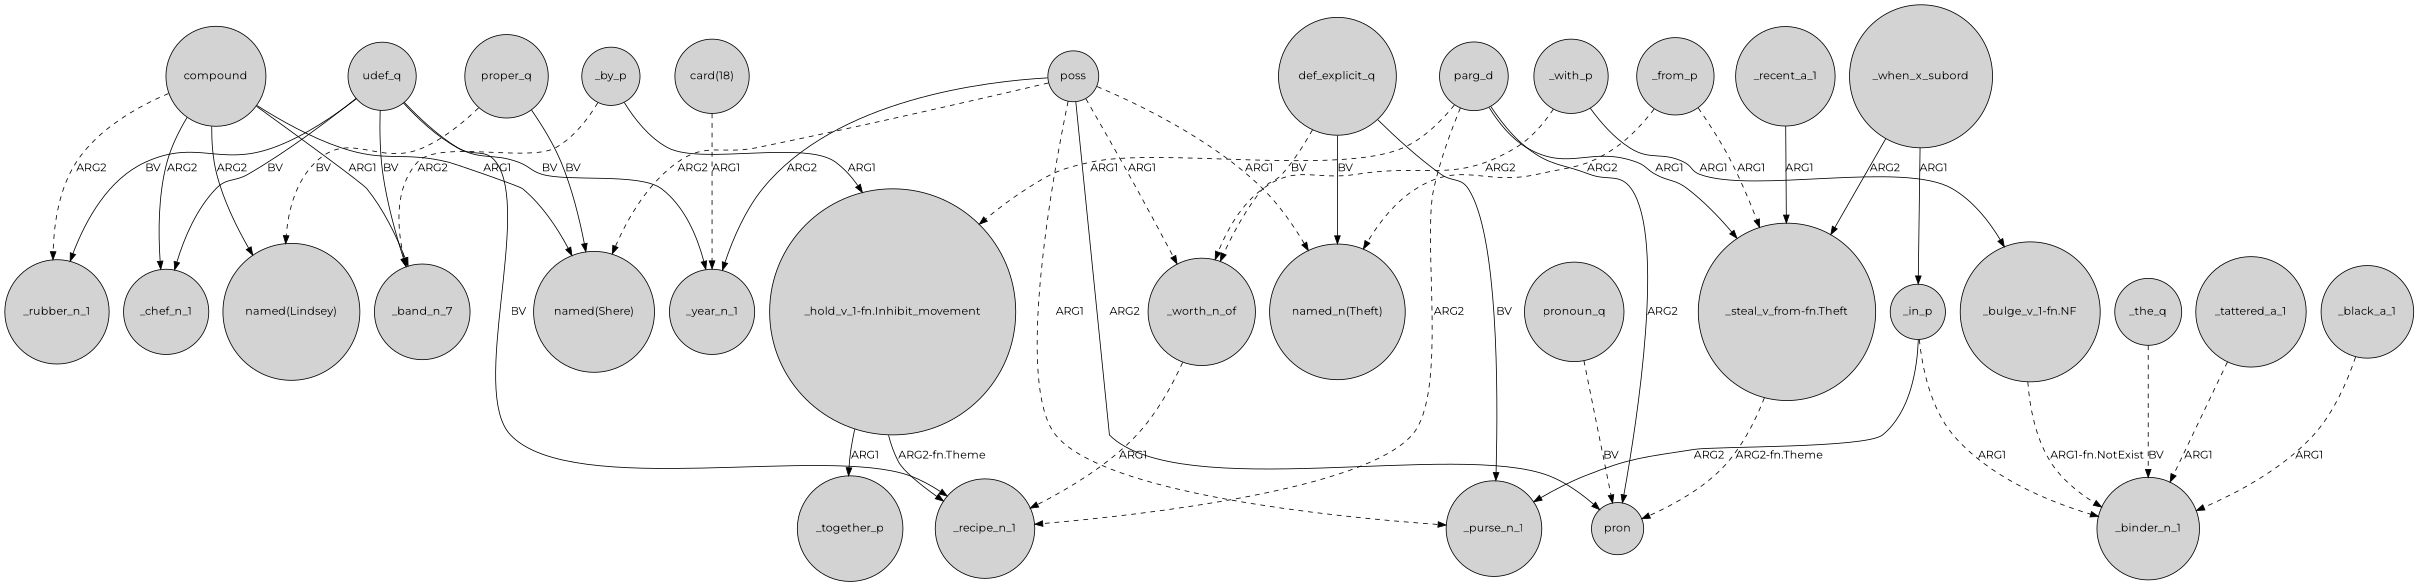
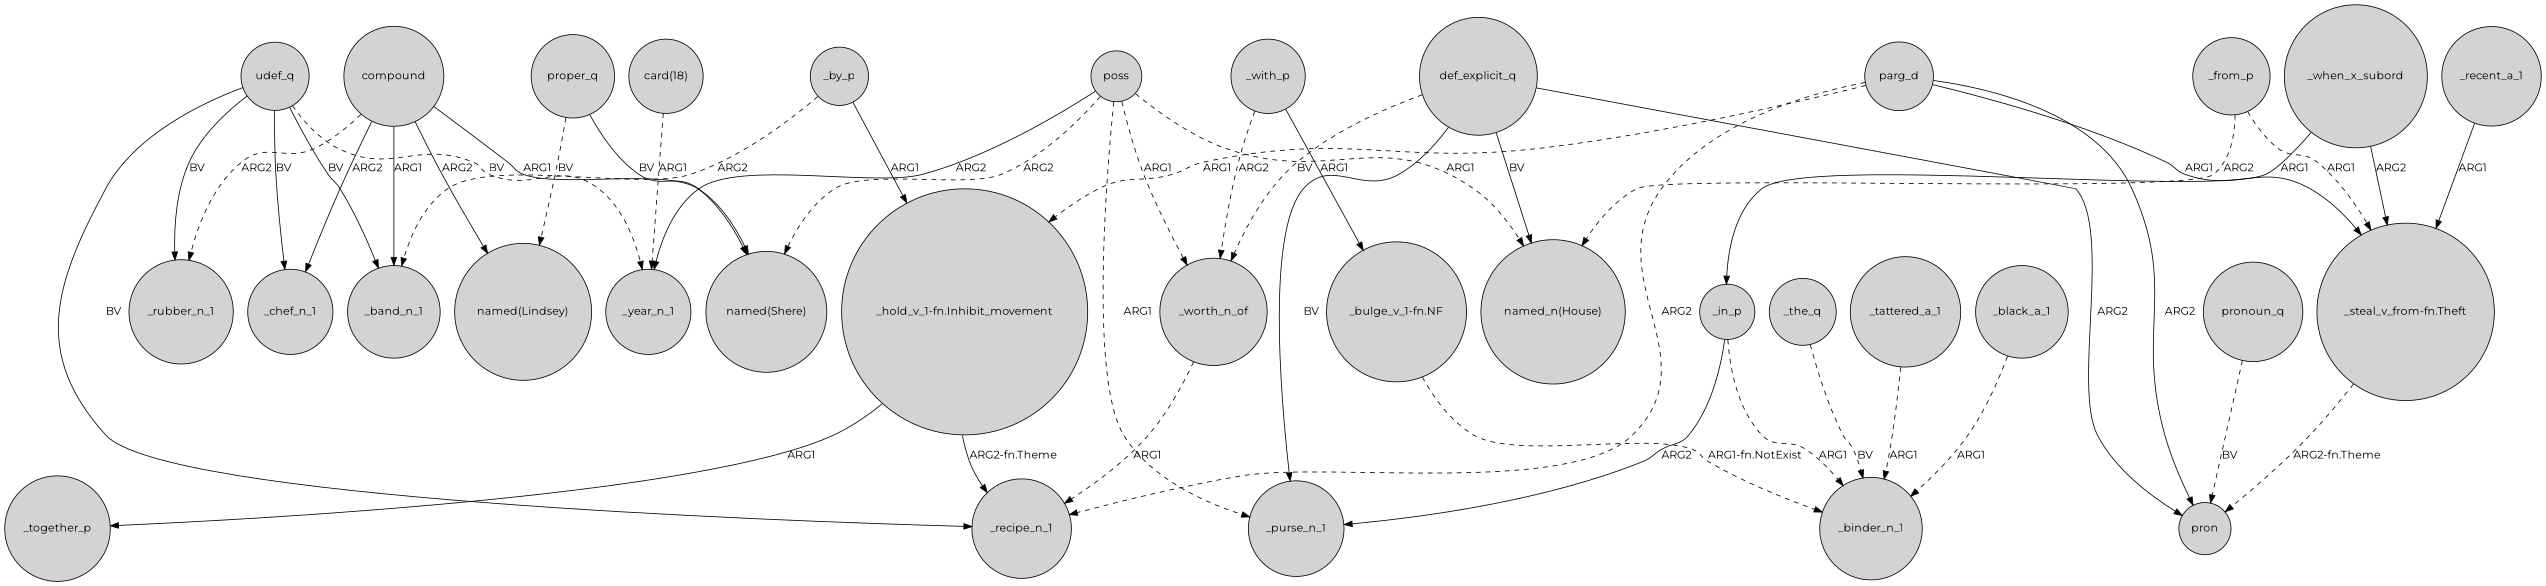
  digraph {
    fontname=Montserrat
    node [fontname=Montserrat shape=circle style=filled]
    edge [fontname=Montserrat style=dashed]
    _with_p
    _worth_n_of
    "_bulge_v_1-fn.NF"
    _recipe_n_1
    _binder_n_1
    def_explicit_q
-   "named_n(House)" [label="named_n(Theft)"]
+   "named_n(House)"
    _purse_n_1
    udef_q
-   _band_n_1 [label=_band_n_7]
+   _band_n_1
    _rubber_n_1
    _chef_n_1
    _year_n_1
    poss
    pron
    "named(Shere)"
    compound
    "named(Lindsey)"
    _black_a_1
    _by_p
    "_hold_v_1-fn.Inhibit_movement"
    _together_p
    parg_d
    "_steal_v_from-fn.Theft"
    proper_q
    _from_p
    _the_q
    pronoun_q
    _when_x_subord
    _in_p
    "card(18)"
    _tattered_a_1
    _recent_a_1
    _with_p -> _worth_n_of [label=ARG2]
    _with_p -> "_bulge_v_1-fn.NF" [label=ARG1 style=solid]
    _worth_n_of -> _recipe_n_1 [label=ARG1]
    "_bulge_v_1-fn.NF" -> _binder_n_1 [label="ARG1-fn.NotExist"]
    def_explicit_q -> _worth_n_of [label=BV]
    def_explicit_q -> "named_n(House)" [label=BV style=solid]
    def_explicit_q -> _purse_n_1 [label=BV style=solid]
    udef_q -> _recipe_n_1 [label=BV style=solid]
    udef_q -> _band_n_1 [label=BV style=solid]
    udef_q -> _rubber_n_1 [label=BV style=solid]
    udef_q -> _chef_n_1 [label=BV style=solid]
-   udef_q -> _year_n_1 [label=BV style=solid]
+   udef_q -> _year_n_1 [label=BV]
    poss -> _worth_n_of [label=ARG1]
    poss -> "named_n(House)" [label=ARG1]
    poss -> _purse_n_1 [label=ARG1]
    poss -> _year_n_1 [label=ARG2 style=solid]
-   poss -> pron [label=ARG2 style=solid]
+   def_explicit_q -> pron [label=ARG2 style=solid]
    poss -> "named(Shere)" [label=ARG2]
    compound -> _band_n_1 [label=ARG1 style=solid]
    compound -> _rubber_n_1 [label=ARG2]
    compound -> _chef_n_1 [label=ARG2 style=solid]
    compound -> "named(Shere)" [label=ARG1 style=solid]
    compound -> "named(Lindsey)" [label=ARG2 style=solid]
    _black_a_1 -> _binder_n_1 [label=ARG1]
    _by_p -> _band_n_1 [label=ARG2]
    _by_p -> "_hold_v_1-fn.Inhibit_movement" [label=ARG1 style=solid]
    "_hold_v_1-fn.Inhibit_movement" -> _recipe_n_1 [label="ARG2-fn.Theme" style=solid]
    "_hold_v_1-fn.Inhibit_movement" -> _together_p [label=ARG1 style=solid]
    parg_d -> _recipe_n_1 [label=ARG2]
    parg_d -> pron [label=ARG2 style=solid]
    parg_d -> "_hold_v_1-fn.Inhibit_movement" [label=ARG1]
    parg_d -> "_steal_v_from-fn.Theft" [label=ARG1 style=solid]
    "_steal_v_from-fn.Theft" -> pron [label="ARG2-fn.Theme"]
    proper_q -> "named(Shere)" [label=BV style=solid]
    proper_q -> "named(Lindsey)" [label=BV]
    _from_p -> "named_n(House)" [label=ARG2]
    _from_p -> "_steal_v_from-fn.Theft" [label=ARG1]
    _the_q -> _binder_n_1 [label=BV]
    pronoun_q -> pron [label=BV]
    _when_x_subord -> "_steal_v_from-fn.Theft" [label=ARG2 style=solid]
    _when_x_subord -> _in_p [label=ARG1 style=solid]
    _in_p -> _binder_n_1 [label=ARG1]
    _in_p -> _purse_n_1 [label=ARG2 style=solid]
    "card(18)" -> _year_n_1 [label=ARG1]
    _tattered_a_1 -> _binder_n_1 [label=ARG1]
    _recent_a_1 -> "_steal_v_from-fn.Theft" [label=ARG1 style=solid]
  }
